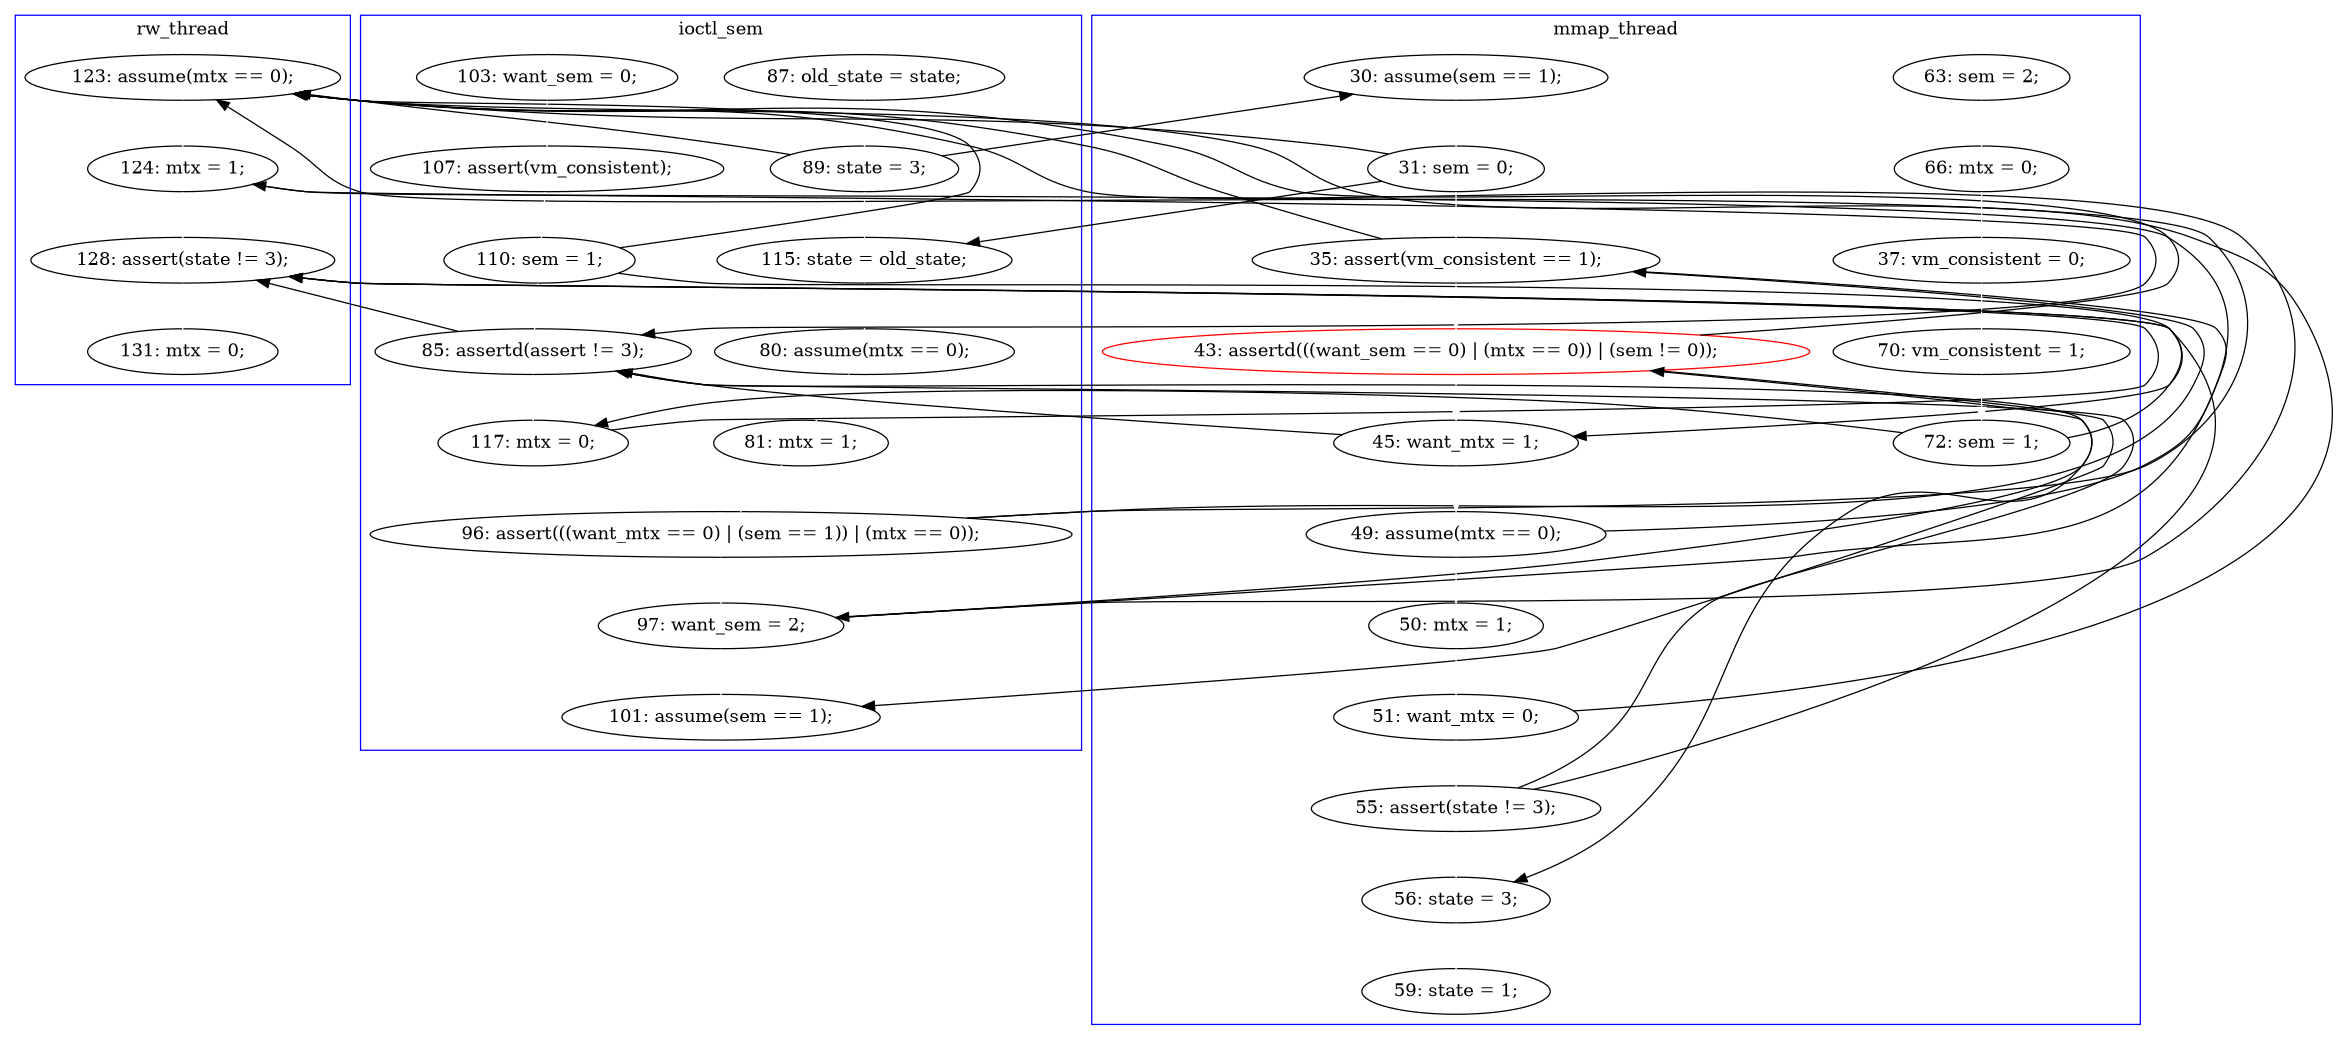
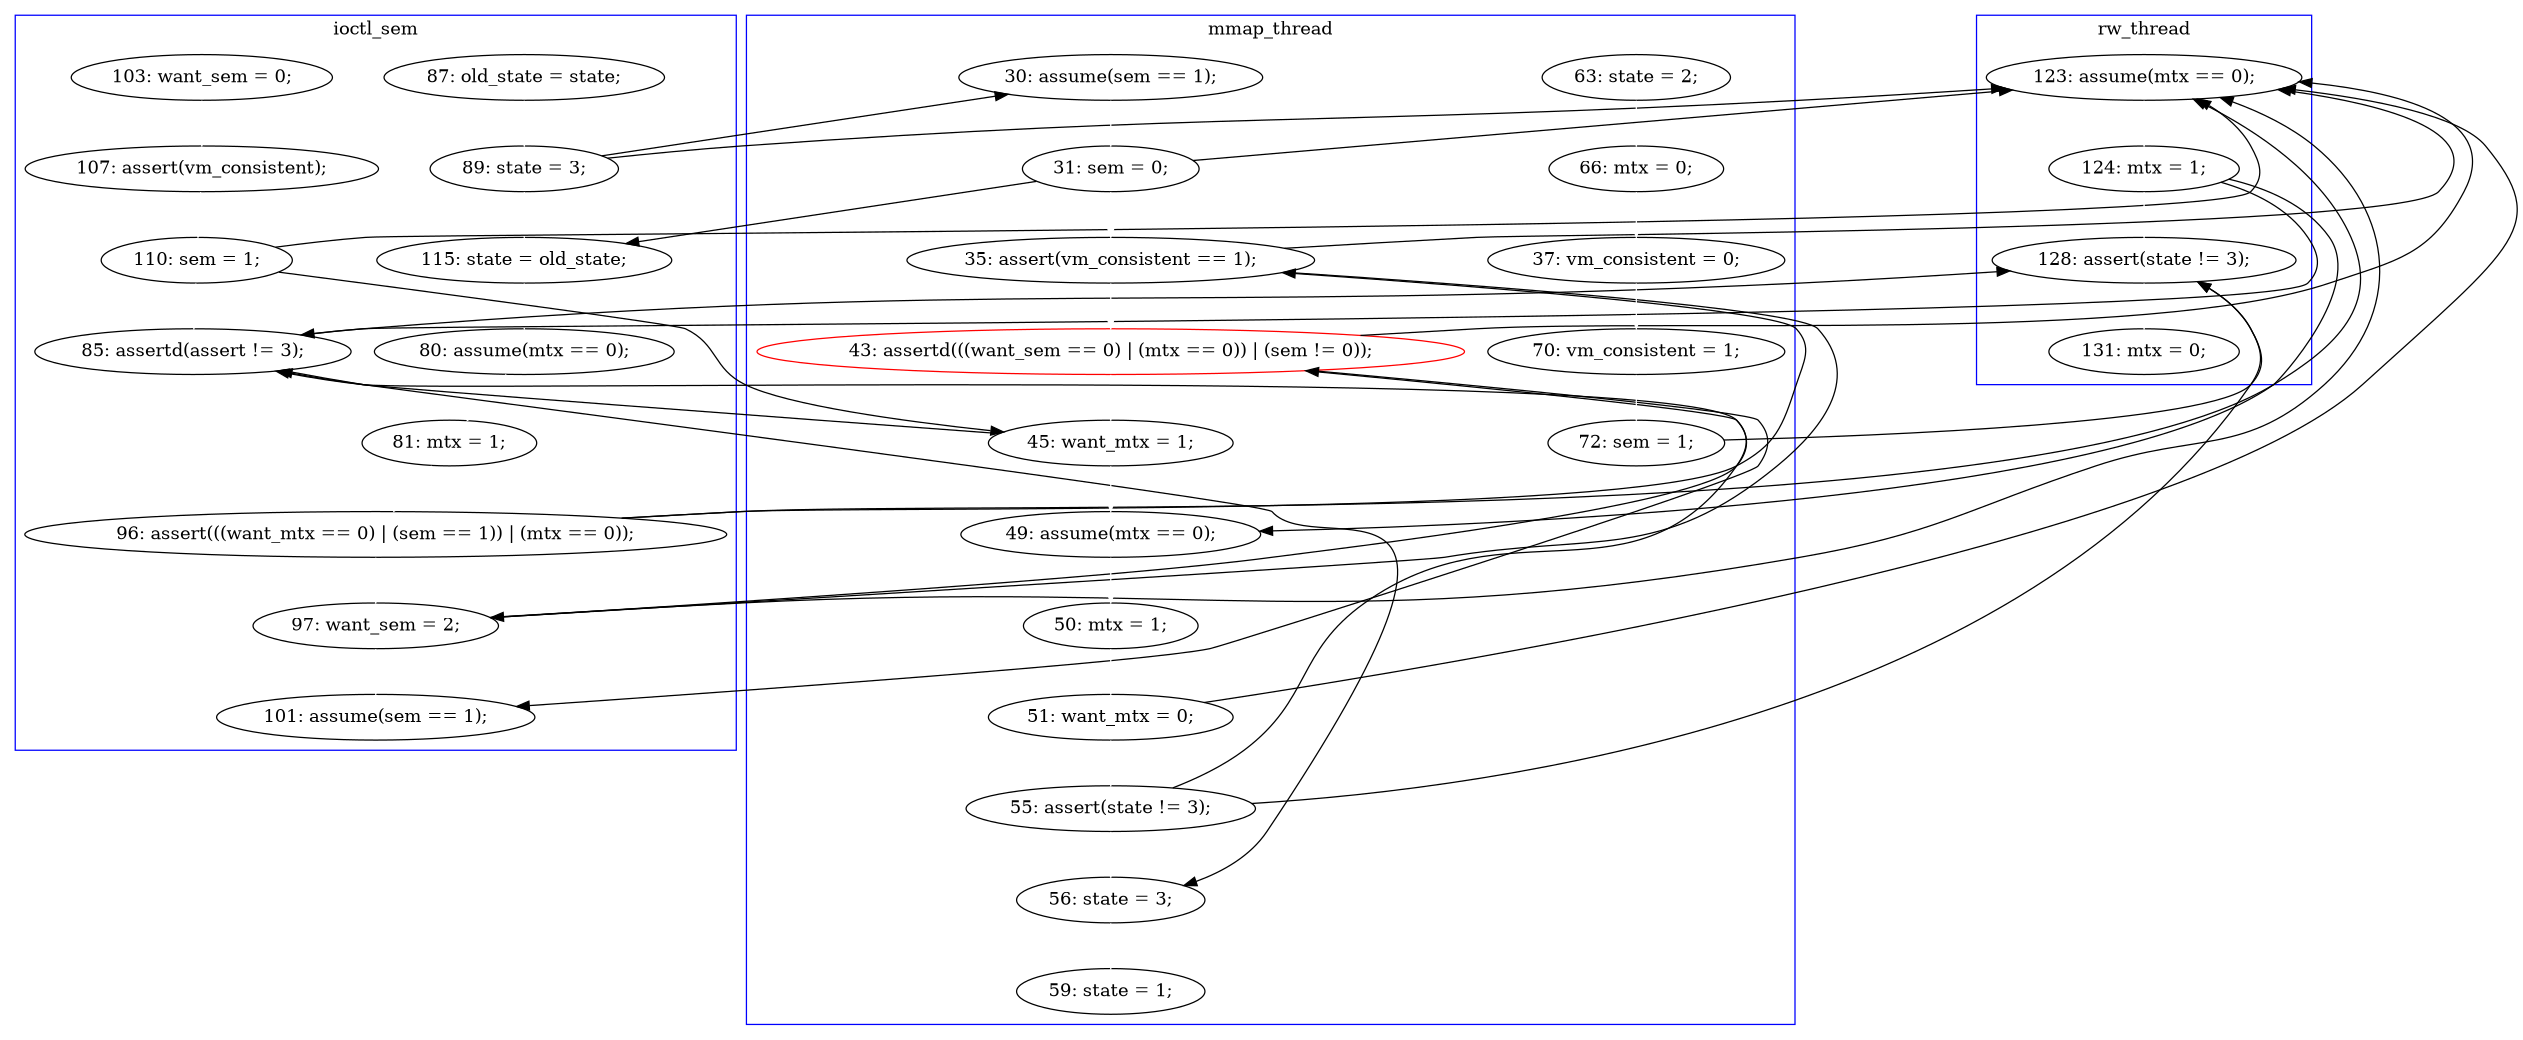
  digraph {
    edge [color=white style=solid]
    n1 [label="96: assert(((want_mtx == 0) | (sem == 1)) | (mtx == 0));"]
    n2 [label="87: old_state = state;"]
    n3 [label="89: state = 3;"]
    n4 [label="115: state = old_state;"]
    n5 [label="80: assume(mtx == 0);"]
    n6 [label="81: mtx = 1;"]
    n7 [label="97: want_sem = 2;"]
    n8 [label="101: assume(sem == 1);"]
    n9 [label="85: assertd(assert != 3);"]
    n10 [label="110: sem = 1;"]
    n11 [label="103: want_sem = 0;"]
    n12 [label="107: assert(vm_consistent);"]
-   n13 [label="117: mtx = 0;"]
    n14 [label="123: assume(mtx == 0);"]
    n15 [label="128: assert(state != 3);"]
    n16 [label="131: mtx = 0;"]
    n17 [label="124: mtx = 1;"]
    n18 [label="35: assert(vm_consistent == 1);"]
    n19 [label="45: want_mtx = 1;"]
    n20 [color=red label="43: assertd(((want_sem == 0) | (mtx == 0)) | (sem != 0));"]
    n21 [label="56: state = 3;"]
    n22 [label="59: state = 1;"]
    n23 [label="55: assert(state != 3);"]
-   n24 [label="63: sem = 2;"]
+   n24 [label="63: state = 2;"]
    n25 [label="49: assume(mtx == 0);"]
    n26 [label="50: mtx = 1;"]
    n27 [label="51: want_mtx = 0;"]
    n28 [label="37: vm_consistent = 0;"]
    n29 [label="70: vm_consistent = 1;"]
    n30 [label="31: sem = 0;"]
    n31 [label="30: assume(sem == 1);"]
    n32 [label="66: mtx = 0;"]
    n33 [label="72: sem = 1;"]
    subgraph cluster_1 {
      color=blue
      label=ioctl_sem
      n1
      n2
      n3
      n4
      n5
      n6
      n7
      n8
      n9
      n10
      n11
      n12
-     n13
    }
    subgraph cluster_2 {
      color=blue
      label=rw_thread
      n14
      n15
      n16
      n17
    }
    subgraph cluster_3 {
      color=blue
      label=mmap_thread
      n18
      n19
      n20
      n21
      n22
      n23
      n24
      n25
      n26
      n27
      n28
      n29
      n30
      n31
      n32
      n33
    }
    n1 -> n7
    n1 -> n14 [color=black constraint=false]
    n1 -> n18 [color=black constraint=false]
    n2 -> n3
    n3 -> n4
    n3 -> n14 [color=black constraint=false]
    n3 -> n31 [color=black constraint=false]
    n4 -> n5
    n5 -> n6
    n6 -> n1
    n7 -> n8
    n7 -> n14 [color=black constraint=false]
    n7 -> n20 [color=black constraint=false]
-   n9 -> n13
    n9 -> n15 [color=black constraint=false]
    n9 -> n21 [color=black constraint=false]
    n10 -> n9
    n10 -> n14 [color=black constraint=false]
    n10 -> n19 [color=black constraint=false]
    n11 -> n12
    n12 -> n10
-   n13 -> n15 [color=black constraint=false]
    n14 -> n17
    n15 -> n16
    n17 -> n9 [color=black constraint=false]
    n17 -> n15
-   n25 -> n17 [color=black constraint=false]
+   n17 -> n25 [color=black constraint=false]
    n18 -> n7 [color=black constraint=false]
    n18 -> n14 [color=black constraint=false]
    n18 -> n20
    n19 -> n9 [color=black constraint=false]
    n19 -> n25
    n20 -> n8 [color=black constraint=false]
    n20 -> n14 [color=black constraint=false]
    n20 -> n19
    n21 -> n22
    n23 -> n9 [color=black constraint=false]
    n23 -> n15 [color=black constraint=false]
    n23 -> n21
    n24 -> n32
    n25 -> n26
    n26 -> n27
    n27 -> n14 [color=black constraint=false]
    n27 -> n23
    n28 -> n29
    n29 -> n33
    n30 -> n4 [color=black constraint=false]
    n30 -> n14 [color=black constraint=false]
    n30 -> n18
    n31 -> n30
    n32 -> n28
-   n33 -> n13 [color=black constraint=false]
    n33 -> n15 [color=black constraint=false]
  }
